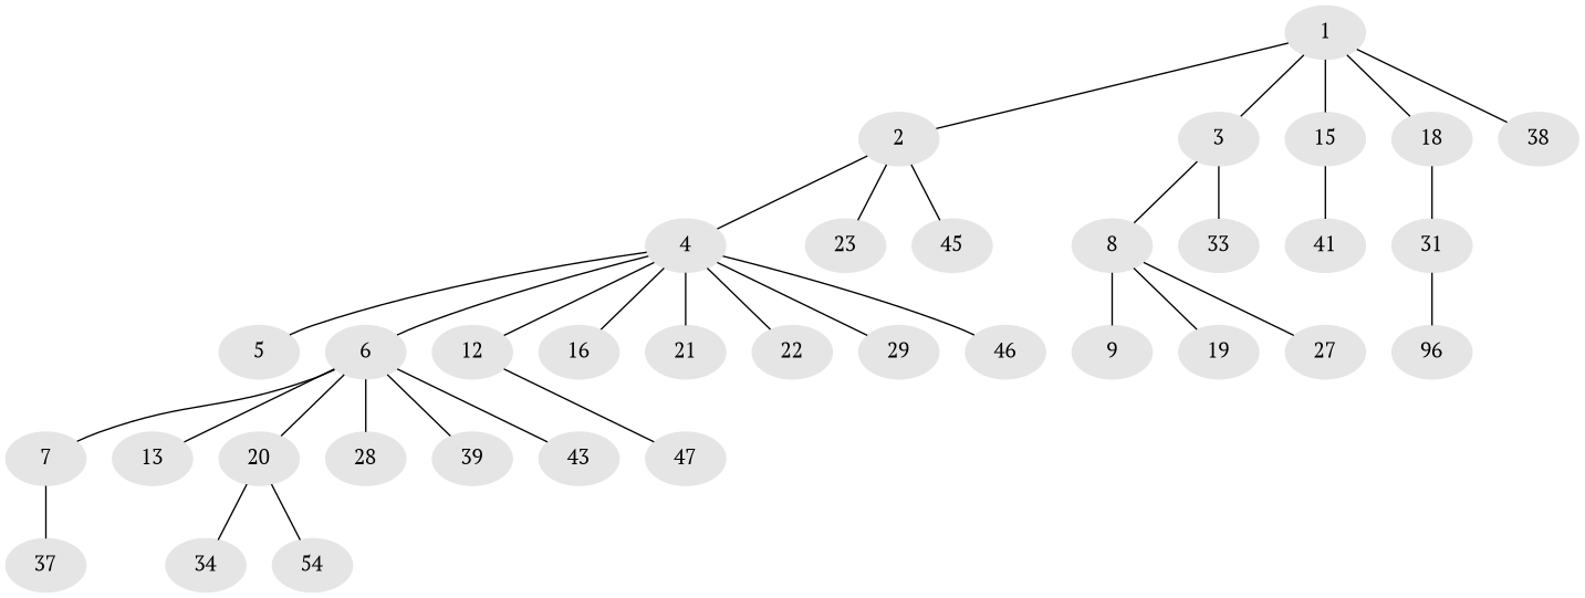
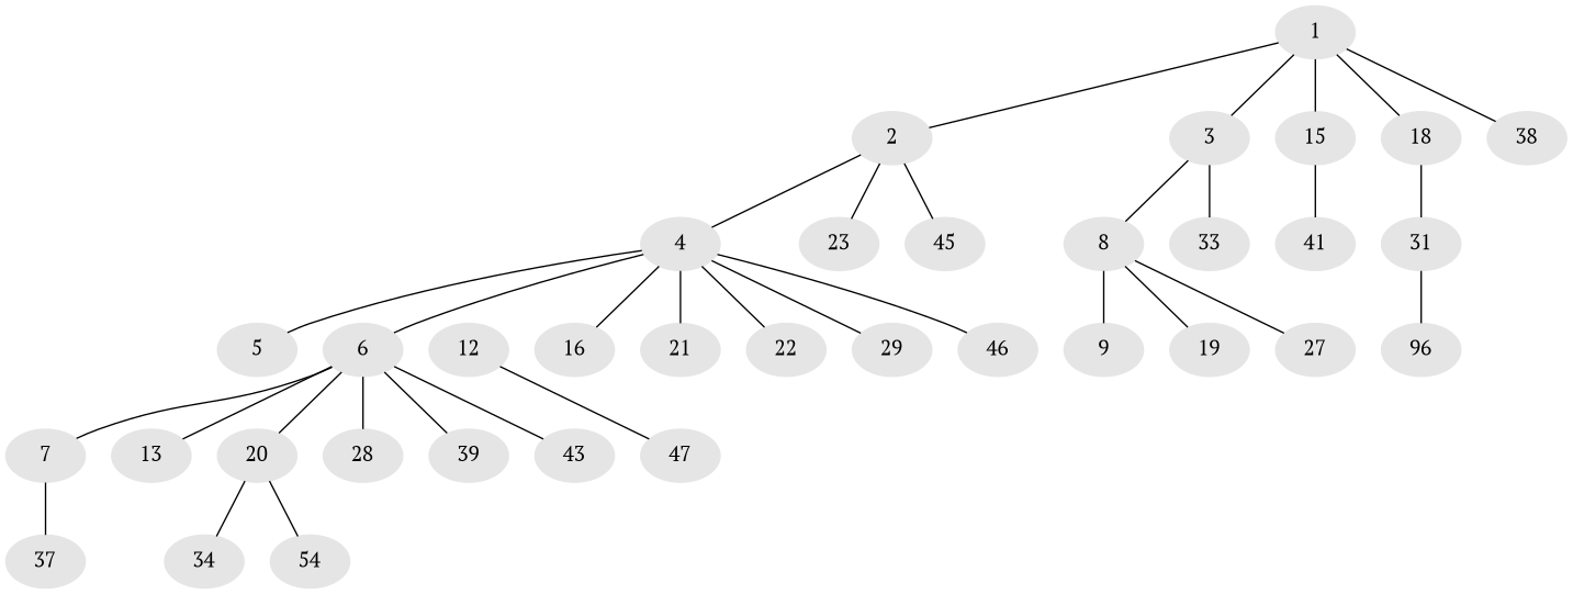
  graph {
    fontname="PT Serif"
    node [color=gray90 fontname="PT Serif" style=filled]
    edge [fontname="PT Serif"]
    1 [super="+32"]
    2 [super="+49"]
    3 [super="+11"]
    15 [super="+24"]
    18 [super="+51"]
    38
    4 [super="+17"]
    23
    45
    8 [super="+48"]
    33
    41
    31
    5
    6 [super="+10"]
    12 [super="+35"]
    16
    21
    22 [super="+50"]
    29 [super="+40"]
    46 [super="+53"]
    9
    19 [super="+26"]
    27
    7 [super="+44"]
    13
    20 [super="+25"]
    28 [super="+30"]
    39
    43
    47
    37 [super="+52"]
    34
    54
    n35 [label=96 super="+42"]
    1 -- 2
    1 -- 3
    1 -- 15
    1 -- 18
    1 -- 38
    2 -- 4
    2 -- 23
    2 -- 45
    3 -- 8
    3 -- 33
    15 -- 41
    18 -- 31
    4 -- 5
    4 -- 6
-   4 -- 12
    4 -- 16
    4 -- 21
    4 -- 22
    4 -- 29
    4 -- 46
    8 -- 9
    8 -- 19
    8 -- 27
    31 -- n35
    6 -- 7
    6 -- 13
    6 -- 20
    6 -- 28
    6 -- 39
    6 -- 43
    12 -- 47
    7 -- 37
    20 -- 34
    20 -- 54
  }
